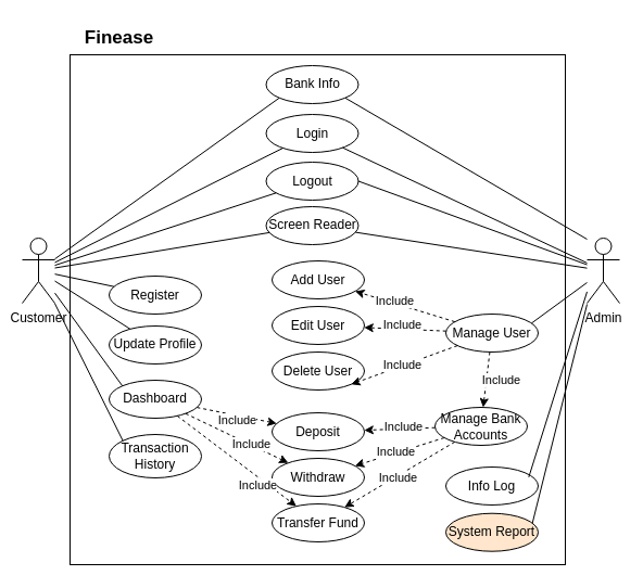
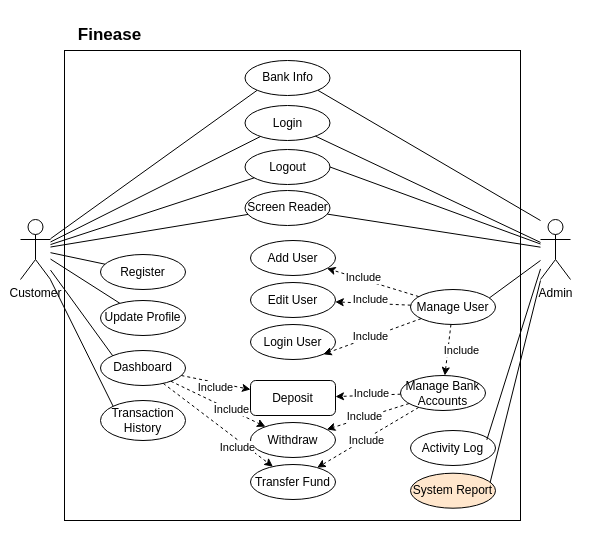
  <mxCell id="0" />
  <mxCell id="1" parent="0" />
  <mxCell id="2" value="" style="rounded=0;whiteSpace=wrap;html=1;" parent="1" vertex="1"><mxGeometry x="64" y="50" width="456" height="470" as="geometry" /></mxCell>
  <mxCell id="3" value="Finease" style="text;html=1;align=center;verticalAlign=middle;resizable=0;points=[];autosize=1;strokeColor=none;fillColor=none;fontStyle=1;fontSize=17;" parent="1" vertex="1"><mxGeometry x="64" y="20" width="90" height="30" as="geometry" /></mxCell>
  <mxCell id="4" value="Transfer Fund" style="ellipse;whiteSpace=wrap;html=1;" parent="1" vertex="1"><mxGeometry x="250" y="464.003" width="85" height="35" as="geometry" /></mxCell>
  <mxCell id="5" value="Transaction History" style="ellipse;whiteSpace=wrap;html=1;" parent="1" vertex="1"><mxGeometry x="100" y="400" width="85" height="40" as="geometry" /></mxCell>
- <mxCell id="6" value="Deposit" style="ellipse;whiteSpace=wrap;html=1;" parent="1" vertex="1"><mxGeometry x="250.004" y="380" width="85" height="35" as="geometry" /></mxCell>
+ <mxCell id="6" value="Deposit" style="whiteSpace=wrap;html=1;rounded=1;" parent="1" vertex="1"><mxGeometry x="250.004" y="380" width="85" height="35" as="geometry" /></mxCell>
  <mxCell id="7" value="Screen Reader" style="ellipse;whiteSpace=wrap;html=1;" parent="1" vertex="1"><mxGeometry x="244.502" y="189.996" width="85" height="35" as="geometry" /></mxCell>
  <mxCell id="8" value="Update Profile" style="ellipse;whiteSpace=wrap;html=1;" parent="1" vertex="1"><mxGeometry x="100.002" y="299.997" width="85" height="35" as="geometry" /></mxCell>
  <mxCell id="9" value="Withdraw" style="ellipse;whiteSpace=wrap;html=1;" parent="1" vertex="1"><mxGeometry x="250" y="422" width="85" height="35" as="geometry" /></mxCell>
  <mxCell id="10" value="Login" style="ellipse;whiteSpace=wrap;html=1;" parent="1" vertex="1"><mxGeometry x="244.5" y="105" width="85" height="35" as="geometry" /></mxCell>
  <mxCell id="11" value="Register" style="ellipse;whiteSpace=wrap;html=1;" parent="1" vertex="1"><mxGeometry x="100" y="254.002" width="85" height="35" as="geometry" /></mxCell>
  <mxCell id="12" value="Logout" style="ellipse;whiteSpace=wrap;html=1;" parent="1" vertex="1"><mxGeometry x="244.505" y="149" width="85" height="35" as="geometry" /></mxCell>
  <mxCell id="13" style="rounded=0;orthogonalLoop=1;jettySize=auto;html=1;endArrow=none;endFill=0;" parent="1" source="22" target="8" edge="1"><mxGeometry relative="1" as="geometry" /></mxCell>
  <mxCell id="14" style="rounded=0;orthogonalLoop=1;jettySize=auto;html=1;endArrow=none;endFill=0;" parent="1" source="22" target="10" edge="1"><mxGeometry relative="1" as="geometry" /></mxCell>
  <mxCell id="15" style="rounded=0;orthogonalLoop=1;jettySize=auto;html=1;endArrow=none;endFill=0;" parent="1" source="22" target="11" edge="1"><mxGeometry relative="1" as="geometry" /></mxCell>
  <mxCell id="16" style="rounded=0;orthogonalLoop=1;jettySize=auto;html=1;endArrow=none;endFill=0;" parent="1" source="22" target="12" edge="1"><mxGeometry relative="1" as="geometry" /></mxCell>
  <mxCell id="17" style="rounded=0;orthogonalLoop=1;jettySize=auto;html=1;endArrow=none;endFill=0;" parent="1" source="22" target="7" edge="1"><mxGeometry relative="1" as="geometry" /></mxCell>
  <mxCell id="18" style="rounded=0;orthogonalLoop=1;jettySize=auto;html=1;endArrow=classic;endFill=1;startArrow=none;startFill=0;dashed=1;" parent="1" source="23" target="6" edge="1"><mxGeometry relative="1" as="geometry" /></mxCell>
  <mxCell id="19" value="Include" style="edgeLabel;html=1;align=center;verticalAlign=middle;resizable=0;points=[];labelBackgroundColor=default;" parent="18" vertex="1" connectable="0"><mxGeometry x="0.296" y="1" relative="1" as="geometry"><mxPoint x="-12" y="3" as="offset" /></mxGeometry></mxCell>
  <mxCell id="20" style="rounded=0;orthogonalLoop=1;jettySize=auto;html=1;endArrow=classic;endFill=1;startArrow=none;startFill=0;dashed=1;" parent="1" source="23" target="9" edge="1"><mxGeometry relative="1" as="geometry" /></mxCell>
  <mxCell id="21" value="Include" style="edgeLabel;html=1;align=center;verticalAlign=middle;resizable=0;points=[];labelBackgroundColor=default;" parent="20" vertex="1" connectable="0"><mxGeometry x="0.309" y="2" relative="1" as="geometry"><mxPoint x="-3" as="offset" /></mxGeometry></mxCell>
  <mxCell id="22" value="Customer" style="shape=umlActor;html=1;verticalLabelPosition=bottom;verticalAlign=top;align=center;" parent="1" vertex="1"><mxGeometry x="20" y="219" width="30" height="60" as="geometry" /></mxCell>
  <mxCell id="23" value="Dashboard" style="ellipse;whiteSpace=wrap;html=1;" parent="1" vertex="1"><mxGeometry x="100.002" y="349.997" width="85" height="35" as="geometry" /></mxCell>
  <mxCell id="24" style="rounded=0;orthogonalLoop=1;jettySize=auto;html=1;endArrow=none;endFill=0;entryX=0;entryY=0;entryDx=0;entryDy=0;" parent="1" source="22" target="23" edge="1"><mxGeometry relative="1" as="geometry" /></mxCell>
  <mxCell id="25" style="rounded=0;orthogonalLoop=1;jettySize=auto;html=1;endArrow=classic;endFill=1;startArrow=none;startFill=0;dashed=1;" parent="1" source="23" target="4" edge="1"><mxGeometry relative="1" as="geometry"><mxPoint x="191" y="334.19" as="sourcePoint" /><mxPoint x="264" y="349.19" as="targetPoint" /></mxGeometry></mxCell>
  <mxCell id="26" value="Include" style="edgeLabel;html=1;align=center;verticalAlign=middle;resizable=0;points=[];labelBackgroundColor=default;" parent="25" vertex="1" connectable="0"><mxGeometry x="0.556" y="-1" relative="1" as="geometry"><mxPoint x="-11" y="-2" as="offset" /></mxGeometry></mxCell>
  <mxCell id="27" style="rounded=0;orthogonalLoop=1;jettySize=auto;html=1;endArrow=none;endFill=0;" parent="1" source="30" target="10" edge="1"><mxGeometry relative="1" as="geometry"><mxPoint x="530" y="230" as="sourcePoint" /></mxGeometry></mxCell>
  <mxCell id="28" style="rounded=0;orthogonalLoop=1;jettySize=auto;html=1;entryX=1;entryY=0.5;entryDx=0;entryDy=0;endArrow=none;endFill=0;" parent="1" source="30" target="12" edge="1"><mxGeometry relative="1" as="geometry"><mxPoint x="530" y="240" as="sourcePoint" /></mxGeometry></mxCell>
  <mxCell id="29" style="rounded=0;orthogonalLoop=1;jettySize=auto;html=1;endArrow=none;endFill=0;entryX=0.927;entryY=0.242;entryDx=0;entryDy=0;entryPerimeter=0;" parent="1" source="30" target="32" edge="1"><mxGeometry relative="1" as="geometry" /></mxCell>
  <mxCell id="30" value="Admin" style="shape=umlActor;html=1;verticalLabelPosition=bottom;verticalAlign=top;align=center;" parent="1" vertex="1"><mxGeometry x="540" y="219" width="30" height="60" as="geometry" /></mxCell>
  <mxCell id="31" style="rounded=0;orthogonalLoop=1;jettySize=auto;html=1;endArrow=none;endFill=0;" parent="1" source="30" target="7" edge="1"><mxGeometry relative="1" as="geometry"><mxPoint x="630" y="220" as="sourcePoint" /><mxPoint x="365" y="128" as="targetPoint" /></mxGeometry></mxCell>
  <mxCell id="32" value="Manage User" style="ellipse;whiteSpace=wrap;html=1;" parent="1" vertex="1"><mxGeometry x="410" y="289" width="85" height="35" as="geometry" /></mxCell>
- <mxCell id="33" value="Info Log" style="ellipse;whiteSpace=wrap;html=1;" parent="1" vertex="1"><mxGeometry x="410" y="430" width="85" height="35" as="geometry" /></mxCell>
+ <mxCell id="33" value="Activity Log" style="ellipse;whiteSpace=wrap;html=1;" parent="1" vertex="1"><mxGeometry x="410" y="430" width="85" height="35" as="geometry" /></mxCell>
  <mxCell id="34" style="rounded=0;orthogonalLoop=1;jettySize=auto;html=1;endArrow=none;endFill=0;entryX=0.898;entryY=0.267;entryDx=0;entryDy=0;entryPerimeter=0;" parent="1" target="33" edge="1"><mxGeometry relative="1" as="geometry"><mxPoint x="539.997" y="268.42" as="sourcePoint" /><mxPoint x="478.722" y="434.591" as="targetPoint" /></mxGeometry></mxCell>
  <mxCell id="35" style="rounded=0;orthogonalLoop=1;jettySize=auto;html=1;endArrow=none;endFill=0;exitX=0.933;exitY=0.302;exitDx=0;exitDy=0;exitPerimeter=0;" parent="1" source="36" edge="1"><mxGeometry relative="1" as="geometry"><mxPoint x="540" y="280" as="targetPoint" /></mxGeometry></mxCell>
  <mxCell id="36" value="System Report" style="ellipse;whiteSpace=wrap;html=1;fillColor=#ffe6cc;" parent="1" vertex="1"><mxGeometry x="410" y="472.71" width="85" height="35" as="geometry" /></mxCell>
  <mxCell id="37" value="Bank Info" style="ellipse;whiteSpace=wrap;html=1;" parent="1" vertex="1"><mxGeometry x="244.502" y="59.997" width="85" height="35" as="geometry" /></mxCell>
  <mxCell id="38" style="rounded=0;orthogonalLoop=1;jettySize=auto;html=1;endArrow=none;endFill=0;entryX=0;entryY=1;entryDx=0;entryDy=0;" parent="1" source="22" target="37" edge="1"><mxGeometry relative="1" as="geometry"><mxPoint x="60" y="273" as="sourcePoint" /><mxPoint x="152" y="356" as="targetPoint" /></mxGeometry></mxCell>
  <mxCell id="39" style="rounded=0;orthogonalLoop=1;jettySize=auto;html=1;endArrow=none;endFill=0;exitX=0;exitY=0.017;exitDx=0;exitDy=0;exitPerimeter=0;entryX=1;entryY=1;entryDx=0;entryDy=0;" parent="1" source="30" target="37" edge="1"><mxGeometry relative="1" as="geometry"><mxPoint x="532.95" y="210" as="sourcePoint" /><mxPoint x="330.004" y="49.872" as="targetPoint" /></mxGeometry></mxCell>
  <mxCell id="40" style="rounded=0;orthogonalLoop=1;jettySize=auto;html=1;endArrow=none;endFill=0;entryX=0;entryY=0;entryDx=0;entryDy=0;" parent="1" source="22" target="5" edge="1"><mxGeometry relative="1" as="geometry"><mxPoint x="60" y="273" as="sourcePoint" /><mxPoint x="152" y="356" as="targetPoint" /></mxGeometry></mxCell>
  <mxCell id="41" style="rounded=0;orthogonalLoop=1;jettySize=auto;html=1;endArrow=classic;endFill=1;startArrow=none;startFill=0;dashed=1;" parent="1" source="47" target="6" edge="1"><mxGeometry relative="1" as="geometry"><mxPoint x="209" y="345" as="sourcePoint" /><mxPoint x="296" y="301" as="targetPoint" /></mxGeometry></mxCell>
  <mxCell id="42" value="Include" style="edgeLabel;html=1;align=center;verticalAlign=middle;resizable=0;points=[];labelBackgroundColor=default;" parent="41" vertex="1" connectable="0"><mxGeometry x="0.296" y="1" relative="1" as="geometry"><mxPoint x="12" y="-4" as="offset" /></mxGeometry></mxCell>
  <mxCell id="43" style="rounded=0;orthogonalLoop=1;jettySize=auto;html=1;endArrow=classic;endFill=1;startArrow=none;startFill=0;dashed=1;" parent="1" source="47" target="9" edge="1"><mxGeometry relative="1" as="geometry"><mxPoint x="217" y="348" as="sourcePoint" /><mxPoint x="268" y="333" as="targetPoint" /></mxGeometry></mxCell>
  <mxCell id="44" value="Include" style="edgeLabel;html=1;align=center;verticalAlign=middle;resizable=0;points=[];labelBackgroundColor=default;" parent="43" vertex="1" connectable="0"><mxGeometry x="0.309" y="2" relative="1" as="geometry"><mxPoint x="8" y="-6" as="offset" /></mxGeometry></mxCell>
  <mxCell id="45" style="rounded=0;orthogonalLoop=1;jettySize=auto;html=1;endArrow=classic;endFill=1;startArrow=none;startFill=0;dashed=1;" parent="1" source="47" target="4" edge="1"><mxGeometry relative="1" as="geometry"><mxPoint x="217" y="348" as="sourcePoint" /><mxPoint x="268" y="333" as="targetPoint" /></mxGeometry></mxCell>
  <mxCell id="46" value="Include" style="edgeLabel;html=1;align=center;verticalAlign=middle;resizable=0;points=[];labelBackgroundColor=default;" parent="45" vertex="1" connectable="0"><mxGeometry x="0.309" y="2" relative="1" as="geometry"><mxPoint x="12" y="-8" as="offset" /></mxGeometry></mxCell>
  <mxCell id="47" value="Manage Bank Accounts" style="ellipse;whiteSpace=wrap;html=1;" parent="1" vertex="1"><mxGeometry x="400.004" y="375" width="85" height="35" as="geometry" /></mxCell>
  <mxCell id="48" style="rounded=0;orthogonalLoop=1;jettySize=auto;html=1;endArrow=classic;endFill=1;startArrow=none;startFill=0;dashed=1;" parent="1" source="32" target="47" edge="1"><mxGeometry relative="1" as="geometry"><mxPoint x="414" y="386" as="sourcePoint" /><mxPoint x="326" y="442" as="targetPoint" /></mxGeometry></mxCell>
  <mxCell id="49" value="Include" style="edgeLabel;html=1;align=center;verticalAlign=middle;resizable=0;points=[];labelBackgroundColor=default;" parent="48" vertex="1" connectable="0"><mxGeometry x="0.309" y="2" relative="1" as="geometry"><mxPoint x="12" y="-8" as="offset" /></mxGeometry></mxCell>
  <mxCell id="50" value="Add User" style="ellipse;whiteSpace=wrap;html=1;" parent="1" vertex="1"><mxGeometry x="250.004" y="240" width="85" height="35" as="geometry" /></mxCell>
  <mxCell id="51" value="Edit User" style="ellipse;whiteSpace=wrap;html=1;" parent="1" vertex="1"><mxGeometry x="250" y="282" width="85" height="35" as="geometry" /></mxCell>
- <mxCell id="52" value="Delete User" style="ellipse;whiteSpace=wrap;html=1;" parent="1" vertex="1"><mxGeometry x="250" y="324.003" width="85" height="35" as="geometry" /></mxCell>
+ <mxCell id="52" value="Login User" style="ellipse;whiteSpace=wrap;html=1;" parent="1" vertex="1"><mxGeometry x="250" y="324.003" width="85" height="35" as="geometry" /></mxCell>
  <mxCell id="53" style="rounded=0;orthogonalLoop=1;jettySize=auto;html=1;endArrow=classic;endFill=1;startArrow=none;startFill=0;dashed=1;" parent="1" source="32" target="50" edge="1"><mxGeometry relative="1" as="geometry"><mxPoint x="432" y="240" as="sourcePoint" /><mxPoint x="368" y="257" as="targetPoint" /></mxGeometry></mxCell>
  <mxCell id="54" value="Include" style="edgeLabel;html=1;align=center;verticalAlign=middle;resizable=0;points=[];labelBackgroundColor=default;" parent="53" vertex="1" connectable="0"><mxGeometry x="0.296" y="1" relative="1" as="geometry"><mxPoint x="4" y="-2" as="offset" /></mxGeometry></mxCell>
  <mxCell id="55" style="rounded=0;orthogonalLoop=1;jettySize=auto;html=1;endArrow=classic;endFill=1;startArrow=none;startFill=0;dashed=1;" parent="1" source="32" target="51" edge="1"><mxGeometry relative="1" as="geometry"><mxPoint x="443" y="245" as="sourcePoint" /><mxPoint x="357" y="294" as="targetPoint" /></mxGeometry></mxCell>
  <mxCell id="56" value="Include" style="edgeLabel;html=1;align=center;verticalAlign=middle;resizable=0;points=[];labelBackgroundColor=default;" parent="55" vertex="1" connectable="0"><mxGeometry x="0.309" y="2" relative="1" as="geometry"><mxPoint x="8" y="-6" as="offset" /></mxGeometry></mxCell>
  <mxCell id="57" style="rounded=0;orthogonalLoop=1;jettySize=auto;html=1;endArrow=classic;endFill=1;startArrow=none;startFill=0;dashed=1;entryX=1;entryY=1;entryDx=0;entryDy=0;" parent="1" source="32" target="52" edge="1"><mxGeometry relative="1" as="geometry"><mxPoint x="450" y="247" as="sourcePoint" /><mxPoint x="350" y="335" as="targetPoint" /></mxGeometry></mxCell>
  <mxCell id="58" value="Include" style="edgeLabel;html=1;align=center;verticalAlign=middle;resizable=0;points=[];labelBackgroundColor=default;" parent="57" vertex="1" connectable="0"><mxGeometry x="0.309" y="2" relative="1" as="geometry"><mxPoint x="12" y="-8" as="offset" /></mxGeometry></mxCell>
